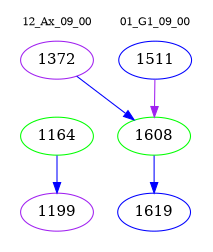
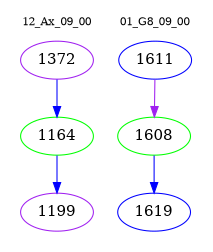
  digraph {
    node [color=purple]
    edge [color=blue]
    n1 [label=1372]
    n2 [color=green label=1164]
    n3 [label=1199]
-   n4 [color=blue label=1511]
+   n4 [color=blue label=1611]
    n5 [color=green label=1608]
    n6 [color=blue label=1619]
    subgraph cluster_1 {
      color=white
      fontsize=10
      label="12_Ax_09_00"
      n1
      n2
      n3
    }
    subgraph cluster_2 {
      color=white
      fontsize=10
-     label="01_G1_09_00"
+     label="01_G8_09_00"
      n4
      n5
      n6
    }
-   n1 -> n5
+   n1 -> n2
    n2 -> n3
    n4 -> n5 [color=purple]
    n5 -> n6
  }
